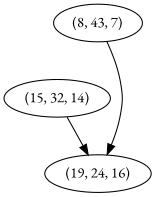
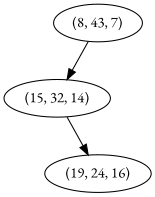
  digraph {
    fontname="EB Garamond"
    node [fontname="EB Garamond"]
    edge [fontname="EB Garamond"]
    n1 [label="(15, 32, 14)"]
    "(8, 43, 7)"
    "(19, 24, 16)"
    n1 -> "(19, 24, 16)"
-   "(8, 43, 7)" -> "(19, 24, 16)"
+   "(8, 43, 7)" -> n1
  }
